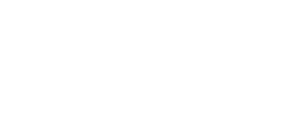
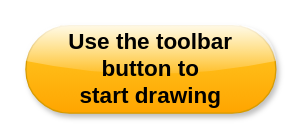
  <mxCell id="0" />
  <mxCell id="1" parent="0" />
+ <mxCell id="2" value="&lt;div&gt;Use the toolbar &lt;br&gt;&lt;/div&gt;&lt;div&gt;button to&lt;br&gt;&lt;/div&gt;&lt;div&gt;start drawing&lt;br&gt;&lt;/div&gt;" style="whiteSpace=wrap;html=1;fontFamily=Helvetica;fontSize=18;fontStyle=1;rounded=1;arcSize=50;fontColor=#000000;orange;glass=1;" parent="1" vertex="1"><mxGeometry x="20" y="20" width="200" height="70" as="geometry" /></mxCell>
